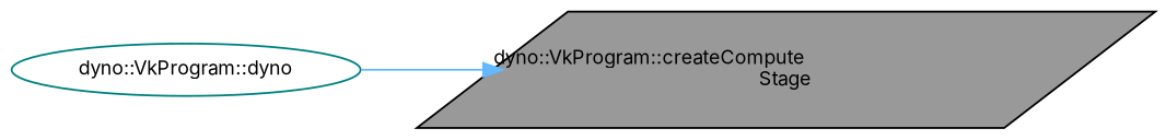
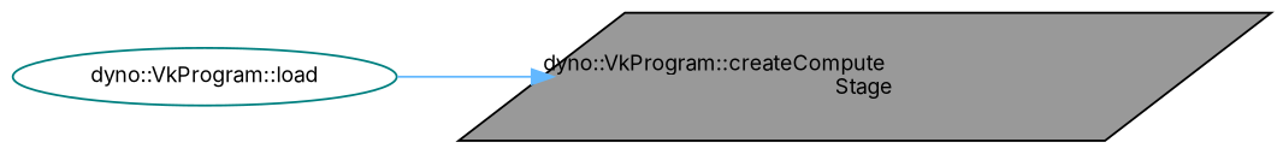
  digraph {
    rankdir=RL
    fontname=Inter
    node [fontname=Inter fontsize=10 style=filled]
    n1 [color=black fillcolor=grey60 fontcolor=black height=0.2 label="dyno::VkProgram::createCompute\lStage" shape=parallelogram width=0.4]
-   n2 [color=teal fillcolor=white height=0.2 label="dyno::VkProgram::dyno" shape=ellipse width=0.4]
+   n2 [color=teal fillcolor=white height=0.2 label="dyno::VkProgram::load" shape=ellipse width=0.4]
    n1 -> n2 [color=steelblue1 dir=back fontname=Inter fontsize=10 labelfontname=Helvetica labelfontsize=10 style=solid]
  }
